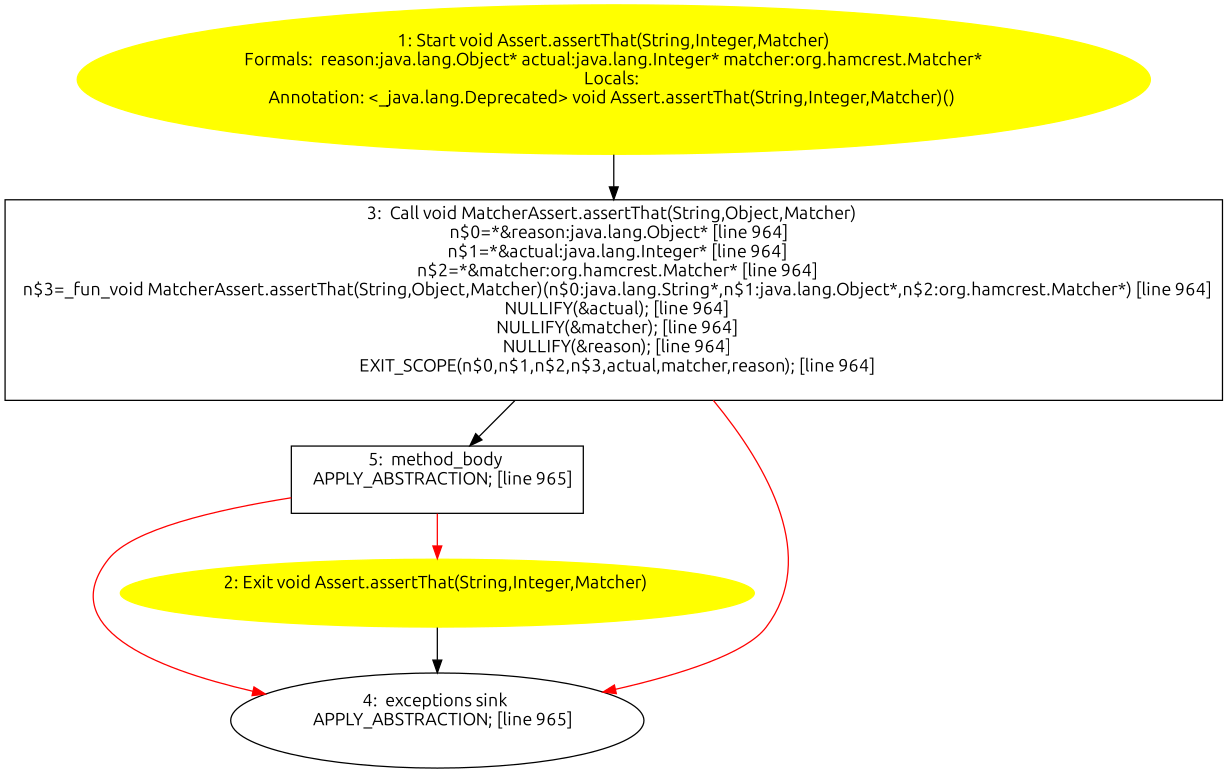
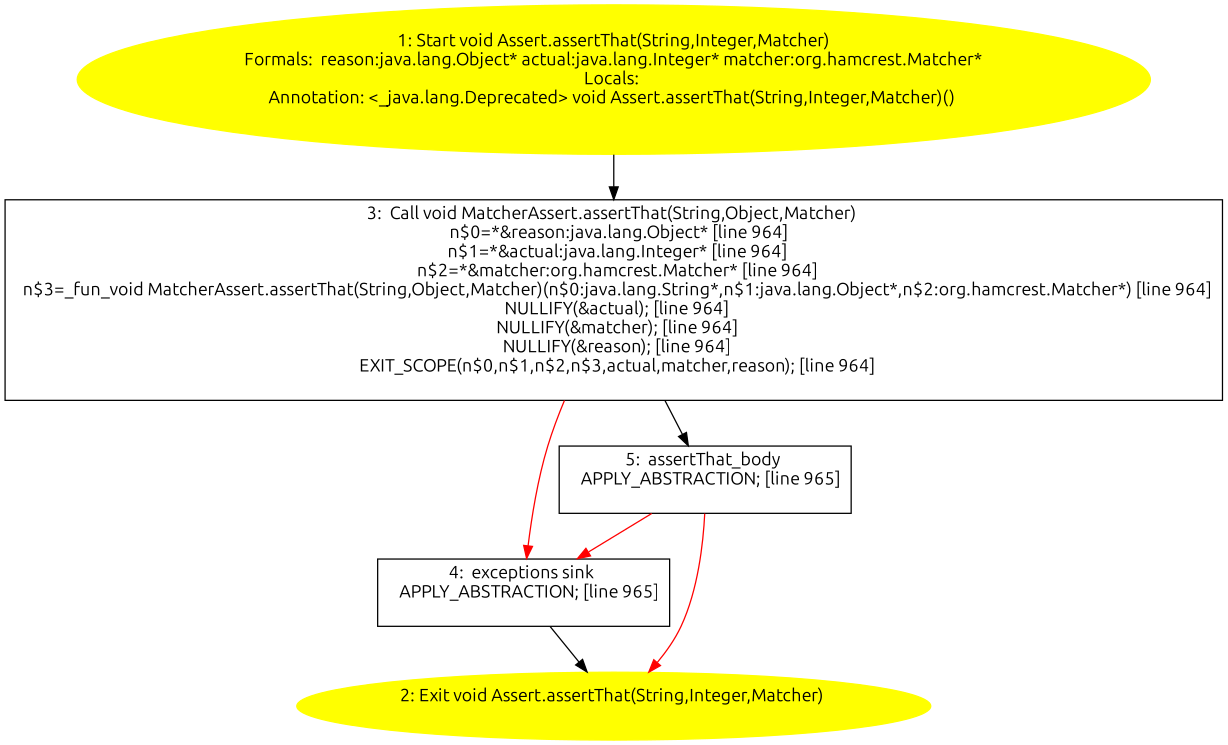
  digraph {
    fontname=Ubuntu
    node [fontname=Ubuntu shape=box]
    edge [fontname=Ubuntu]
    n1 [color=yellow label="1: Start void Assert.assertThat(String,Integer,Matcher)\nFormals:  reason:java.lang.Object* actual:java.lang.Integer* matcher:org.hamcrest.Matcher*\nLocals: \nAnnotation: <_java.lang.Deprecated> void Assert.assertThat(String,Integer,Matcher)() \n  " style=filled shape=""]
    n2 [label="3:  Call void MatcherAssert.assertThat(String,Object,Matcher) \n   n$0=*&reason:java.lang.Object* [line 964]\n  n$1=*&actual:java.lang.Integer* [line 964]\n  n$2=*&matcher:org.hamcrest.Matcher* [line 964]\n  n$3=_fun_void MatcherAssert.assertThat(String,Object,Matcher)(n$0:java.lang.String*,n$1:java.lang.Object*,n$2:org.hamcrest.Matcher*) [line 964]\n  NULLIFY(&actual); [line 964]\n  NULLIFY(&matcher); [line 964]\n  NULLIFY(&reason); [line 964]\n  EXIT_SCOPE(n$0,n$1,n$2,n$3,actual,matcher,reason); [line 964]\n "]
-   n3 [label="5:  method_body \n   APPLY_ABSTRACTION; [line 965]\n "]
-   n4 [label="4:  exceptions sink \n   APPLY_ABSTRACTION; [line 965]\n " shape=ellipse]
+   n3 [label="5:  assertThat_body \n   APPLY_ABSTRACTION; [line 965]\n "]
+   n4 [label="4:  exceptions sink \n   APPLY_ABSTRACTION; [line 965]\n "]
    n5 [color=yellow label="2: Exit void Assert.assertThat(String,Integer,Matcher) \n  " style=filled shape=""]
    n1 -> n2
    n2 -> n3
    n2 -> n4 [color=red]
    n3 -> n4 [color=red]
    n3 -> n5 [color=red]
-   n5 -> n4
+   n4 -> n5
  }
